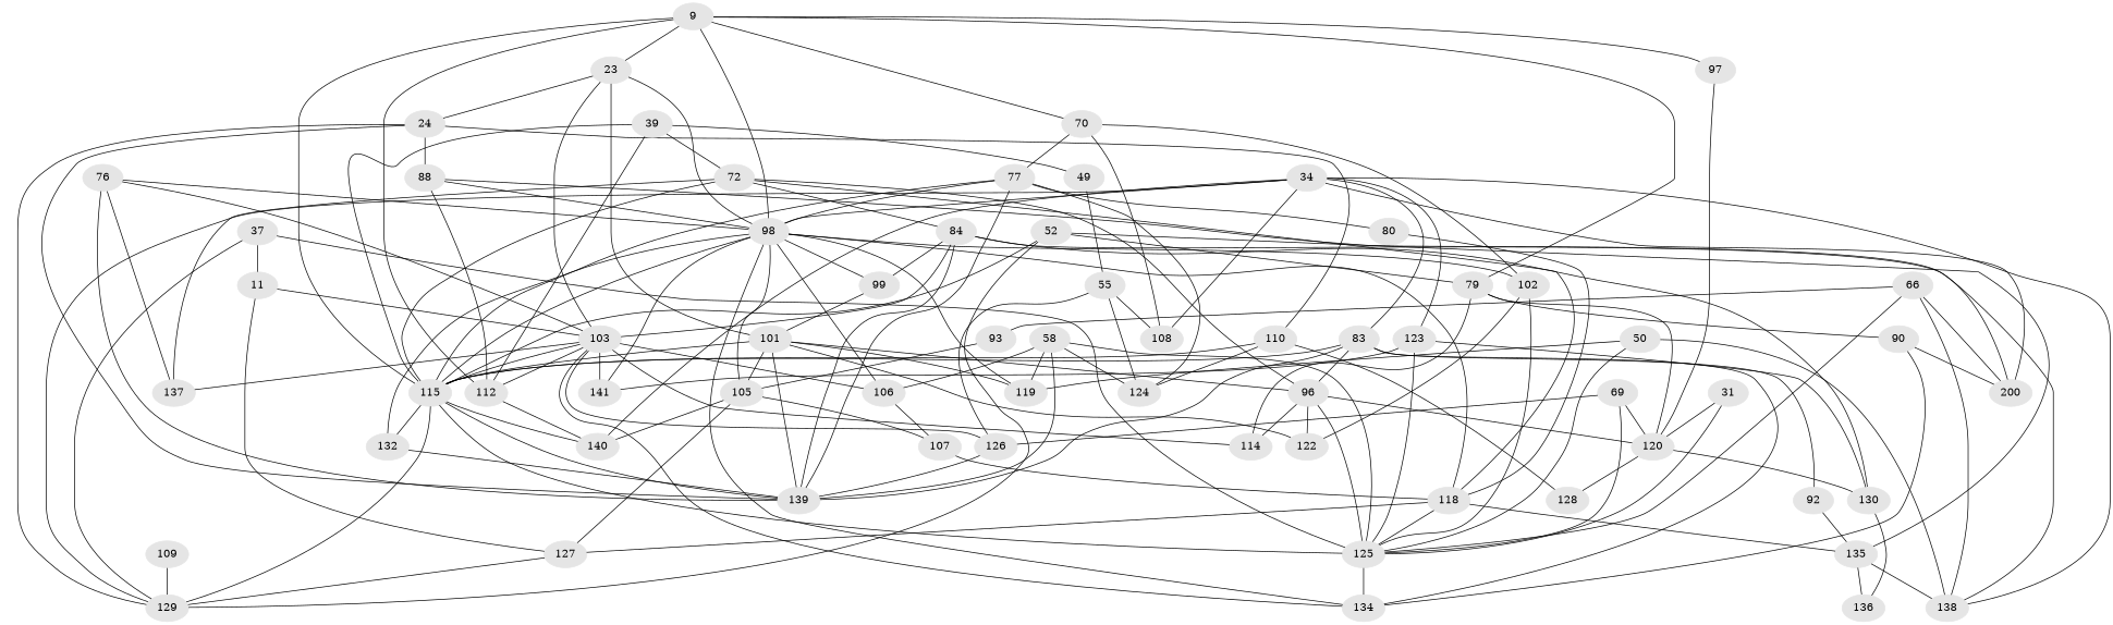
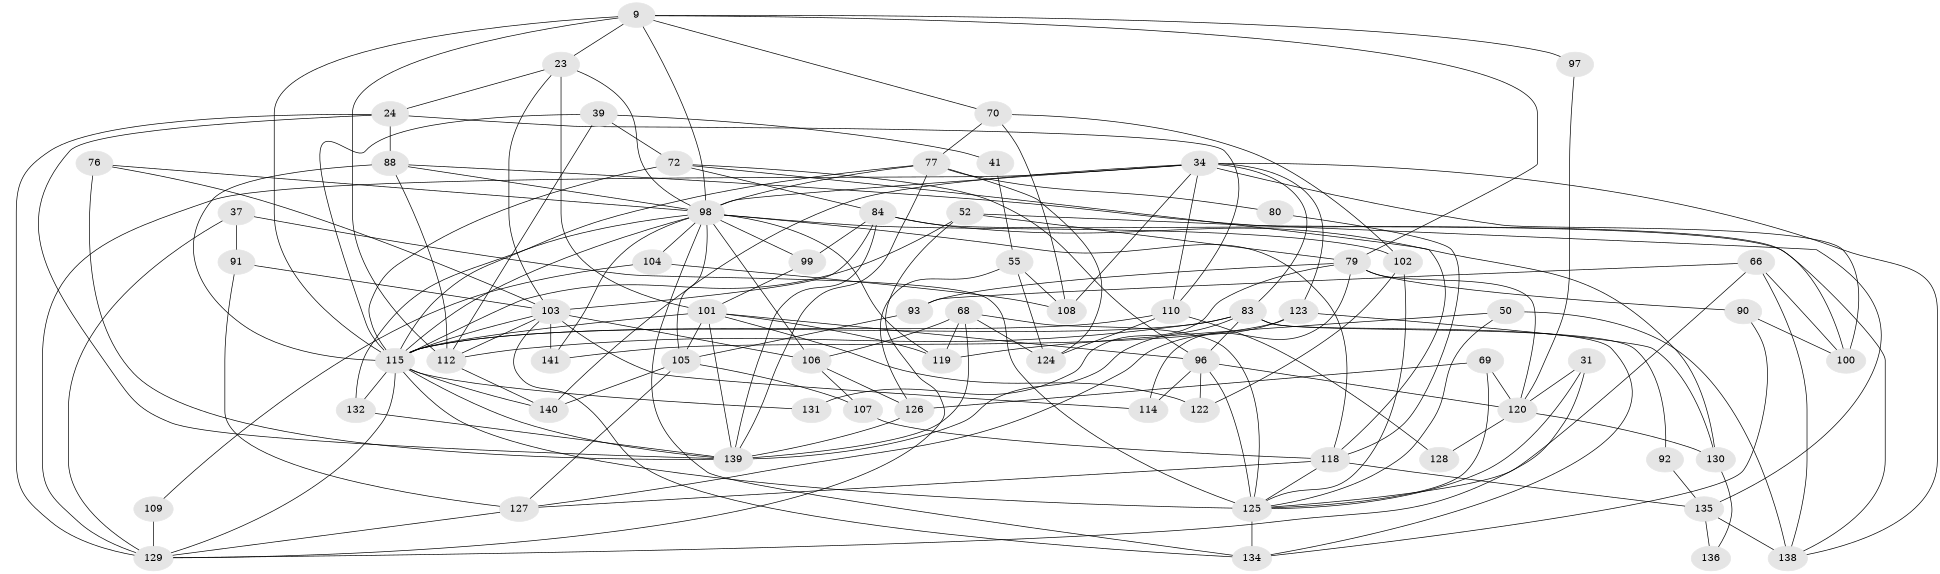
  graph {
    node [color=gray90 style=filled]
    9 [super="+6"]
    23
    70
    79 [super="+54"]
    97
    98 [super="+65+63+60"]
    112 [super="+17"]
    115 [super="+42+8+58+33+64+89"]
    24 [super="+19"]
    101 [super="+5+86"]
    103 [super="+81+85+78"]
    108 [super="+32"]
    77 [super="+48"]
    102
    120 [super="+117"]
    93
    90 [super="+38+59"]
    114 [super="+15"]
+   131
    119 [super="+7+25"]
    106
    118 [super="+75"]
    134 [super="+11"]
    99
    105 [super="+22+18"]
+   104
    132
    141
    140
    129 [super="+2+113"]
    139 [super="+53+133"]
    125 [super="+73+74+95"]
    88 [super="+46"]
    110 [super="+1+21"]
    96 [super="+41+35"]
    122
    126
-   137 [super="+45"]
-   100 [label=200]
+   100
    124 [super="+62"]
    128
    130
    31
    34 [super="+14"]
    83
    123 [super="+28"]
    138 [super="+43"]
    92
    37
-   91 [label=11]
+   91
    127 [super="+111"]
    39
-   49
+   49 [label=41]
    72 [super="+44"]
    55
    84 [super="+71+27"]
    50
    52
    135 [super="+13"]
    136
    66
-   68 [label=58]
+   68
    107
    69
    80
    76 [super="+57"]
    109
    9 -- 23
    9 -- 70
    9 -- 79
    9 -- 97
    9 -- 98
    9 -- 112
    9 -- 115 [weight=2]
    23 -- 98
    23 -- 24
    23 -- 101
    23 -- 103
    70 -- 108
    70 -- 77
    70 -- 102
    79 -- 120
+   79 -- 93
    79 -- 90 [weight=2]
    79 -- 114
+   79 -- 131
    97 -- 120
    98 -- 115
    98 -- 102
    98 -- 119 [weight=2]
    98 -- 106
    98 -- 118
    98 -- 134
    98 -- 99
    98 -- 105
+   98 -- 104
    98 -- 132
    98 -- 141
    112 -- 140
+   115 -- 131
    115 -- 132
    115 -- 140
    115 -- 129
    115 -- 139
    115 -- 125 [weight=5]
    24 -- 129 [weight=2]
    24 -- 139 [weight=2]
    24 -- 88
    24 -- 110
    101 -- 115 [weight=2]
    101 -- 119 [weight=2]
    101 -- 105
    101 -- 139
    101 -- 96 [weight=2]
    101 -- 122
    103 -- 112
    103 -- 115 [weight=3]
    103 -- 114
    103 -- 106
    103 -- 134
    103 -- 141
-   103 -- 126
-   103 -- 137 [weight=3]
+   106 -- 126
    77 -- 98
    77 -- 115
    77 -- 139
    77 -- 124
    77 -- 80
    102 -- 125
    102 -- 122
    120 -- 128
    120 -- 130 [weight=2]
    93 -- 105
    90 -- 134
    90 -- 100
    106 -- 107
    118 -- 125
    118 -- 127
    118 -- 135
    99 -- 101
    105 -- 140
    105 -- 127
    105 -- 107
+   104 -- 108
+   104 -- 109
    132 -- 139
    125 -- 134
    88 -- 98
    88 -- 112
+   88 -- 115 [weight=2]
    88 -- 100
    110 -- 115
    110 -- 124
    110 -- 128
    96 -- 120
    96 -- 114
    96 -- 125 [weight=2]
    96 -- 122
    126 -- 139 [weight=2]
    130 -- 136
    31 -- 120 [weight=2]
+   31 -- 129
    31 -- 125
    34 -- 98
    34 -- 108
    34 -- 140
    34 -- 129
+   34 -- 110
    34 -- 100
    34 -- 83 [weight=2]
    34 -- 123
    34 -- 138
+   83 -- 112
    83 -- 115
    83 -- 134
    83 -- 139
    83 -- 96
    83 -- 92
    123 -- 141
-   123 -- 125
+   123 -- 127
    123 -- 130
    92 -- 135
    37 -- 129 [weight=2]
    37 -- 125
    37 -- 91
    91 -- 103
    91 -- 127 [weight=2]
    127 -- 129
    39 -- 112 [weight=2]
    39 -- 115
    39 -- 49
    39 -- 72
    49 -- 55
    72 -- 115 [weight=2]
    72 -- 118 [weight=2]
    72 -- 96
-   72 -- 137 [weight=2]
    72 -- 84 [weight=2]
    55 -- 108
    55 -- 126
    55 -- 124
    84 -- 103
    84 -- 99
    84 -- 139 [weight=2]
    84 -- 130
    84 -- 138
    50 -- 119
    50 -- 125
    50 -- 138
    52 -- 79
    52 -- 115
    52 -- 129
    52 -- 135
    135 -- 138 [weight=2]
    135 -- 136
    66 -- 93
    66 -- 125
    66 -- 100
    66 -- 138
    68 -- 119
    68 -- 106
    68 -- 139
    68 -- 125
    68 -- 124 [weight=2]
    107 -- 118
    69 -- 120
    69 -- 125
    69 -- 126
    80 -- 118
    76 -- 98
    76 -- 103
    76 -- 139 [weight=2]
-   76 -- 137
    109 -- 129 [weight=2]
  }
